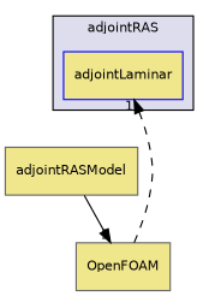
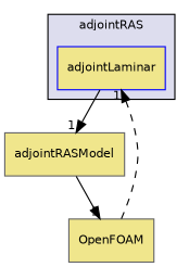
  digraph {
    compound=true
    node [color=gray40 fillcolor=khaki fontname=Helvetica fontsize=10 shape=box style=filled]
    edge [headlabel=1 labeldistance=1.5 labelfontname=Helvetica labelfontsize=10 style=solid]
    n1 [color=blue label=adjointLaminar pencolor=black]
    n2 [label=adjointRASModel]
    n3 [label=OpenFOAM]
    subgraph cluster_1 {
      bgcolor="#ddddee"
      fontname=Helvetica
      fontsize=10
      label=adjointRAS
      pencolor=black
      n1
    }
+   n1 -> n2
    n2 -> n3 [headlabel=5]
    n3 -> n1 [style=dashed]
  }
